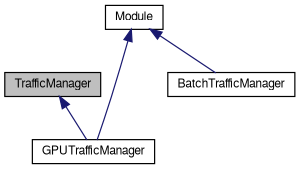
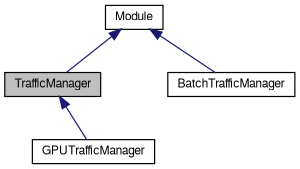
  digraph {
    node [color=black fontname=FreeSans fontsize=10 shape=record]
    edge [color=midnightblue dir=back fontname=FreeSans fontsize=10 labelfontname=FreeSans labelfontsize=10 style=solid]
    n1 [fillcolor=grey75 fontcolor=black height=0.2 label=TrafficManager style=filled width=0.4]
    n2 [height=0.2 label=GPUTrafficManager width=0.4]
    n3 [height=0.2 label=BatchTrafficManager width=0.4]
    n4 [height=0.2 label=Module width=0.4]
    n1 -> n2
-   n4 -> n2
+   n4 -> n1
    n4 -> n3
  }
